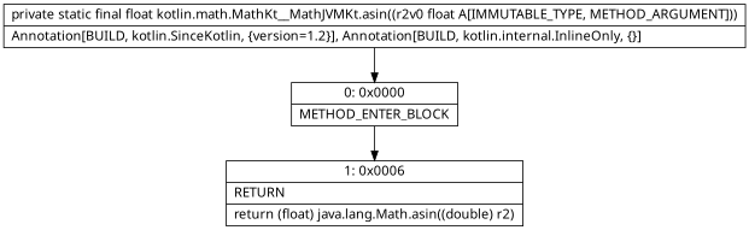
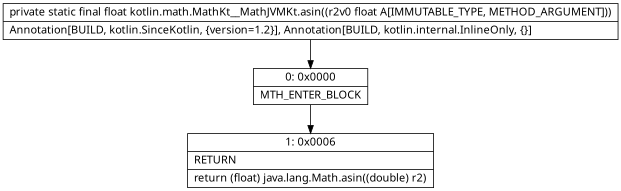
  digraph {
    fontname="Noto Sans"
    node [shape=record fontname="Noto Sans"]
    edge [fontname="Noto Sans"]
-   n1 [label="{0\:\ 0x0000|METHOD_ENTER_BLOCK\l}"]
+   n1 [label="{0\:\ 0x0000|MTH_ENTER_BLOCK\l}"]
    n2 [label="{1\:\ 0x0006|RETURN\l|return (float) java.lang.Math.asin((double) r2)\l}"]
    n3 [label="{private static final float kotlin.math.MathKt__MathJVMKt.asin((r2v0 float A[IMMUTABLE_TYPE, METHOD_ARGUMENT]))  | Annotation[BUILD, kotlin.SinceKotlin, \{version=1.2\}], Annotation[BUILD, kotlin.internal.InlineOnly, \{\}]\l}"]
    n1 -> n2
    n3 -> n1
  }
